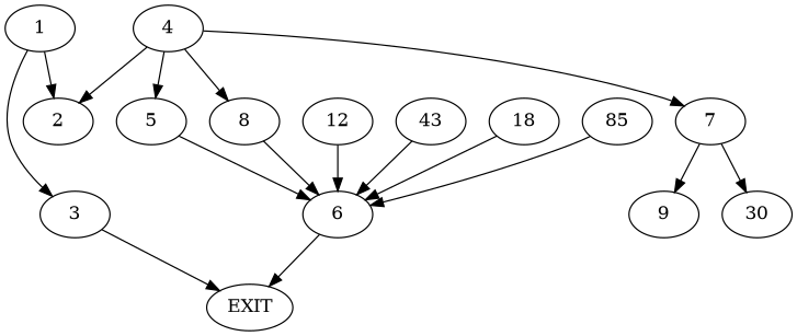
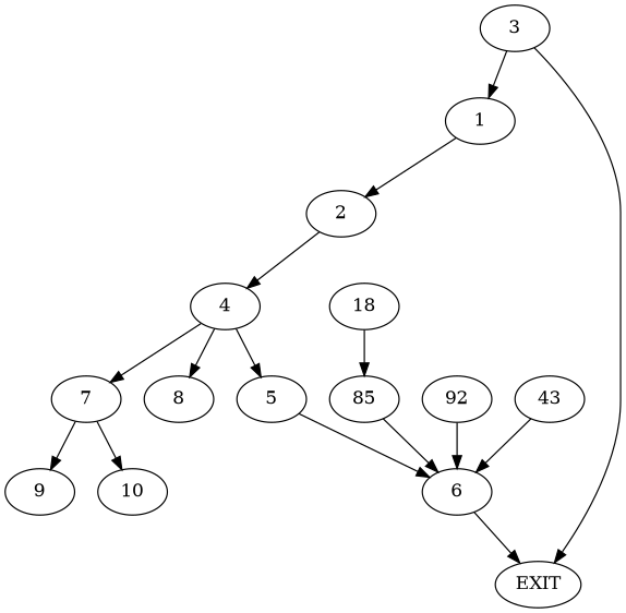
  digraph {
    1
    2
    3
    n4 [label=EXIT]
    4
    5
    7
    8
    6
    9
-   10 [label=30]
-   12
+   10
+   12 [label=92]
    n13 [label=43]
    n14 [label=18]
    n15 [label=85]
    1 -> 2
-   1 -> 3
-   4 -> 2
+   3 -> 1
+   2 -> 4
    3 -> n4
    4 -> 5
    4 -> 7
    4 -> 8
    5 -> 6
    7 -> 9
    7 -> 10
-   8 -> 6
    6 -> n4
    12 -> 6
    n13 -> 6
-   n14 -> 6
+   n14 -> n15
    n15 -> 6
  }
